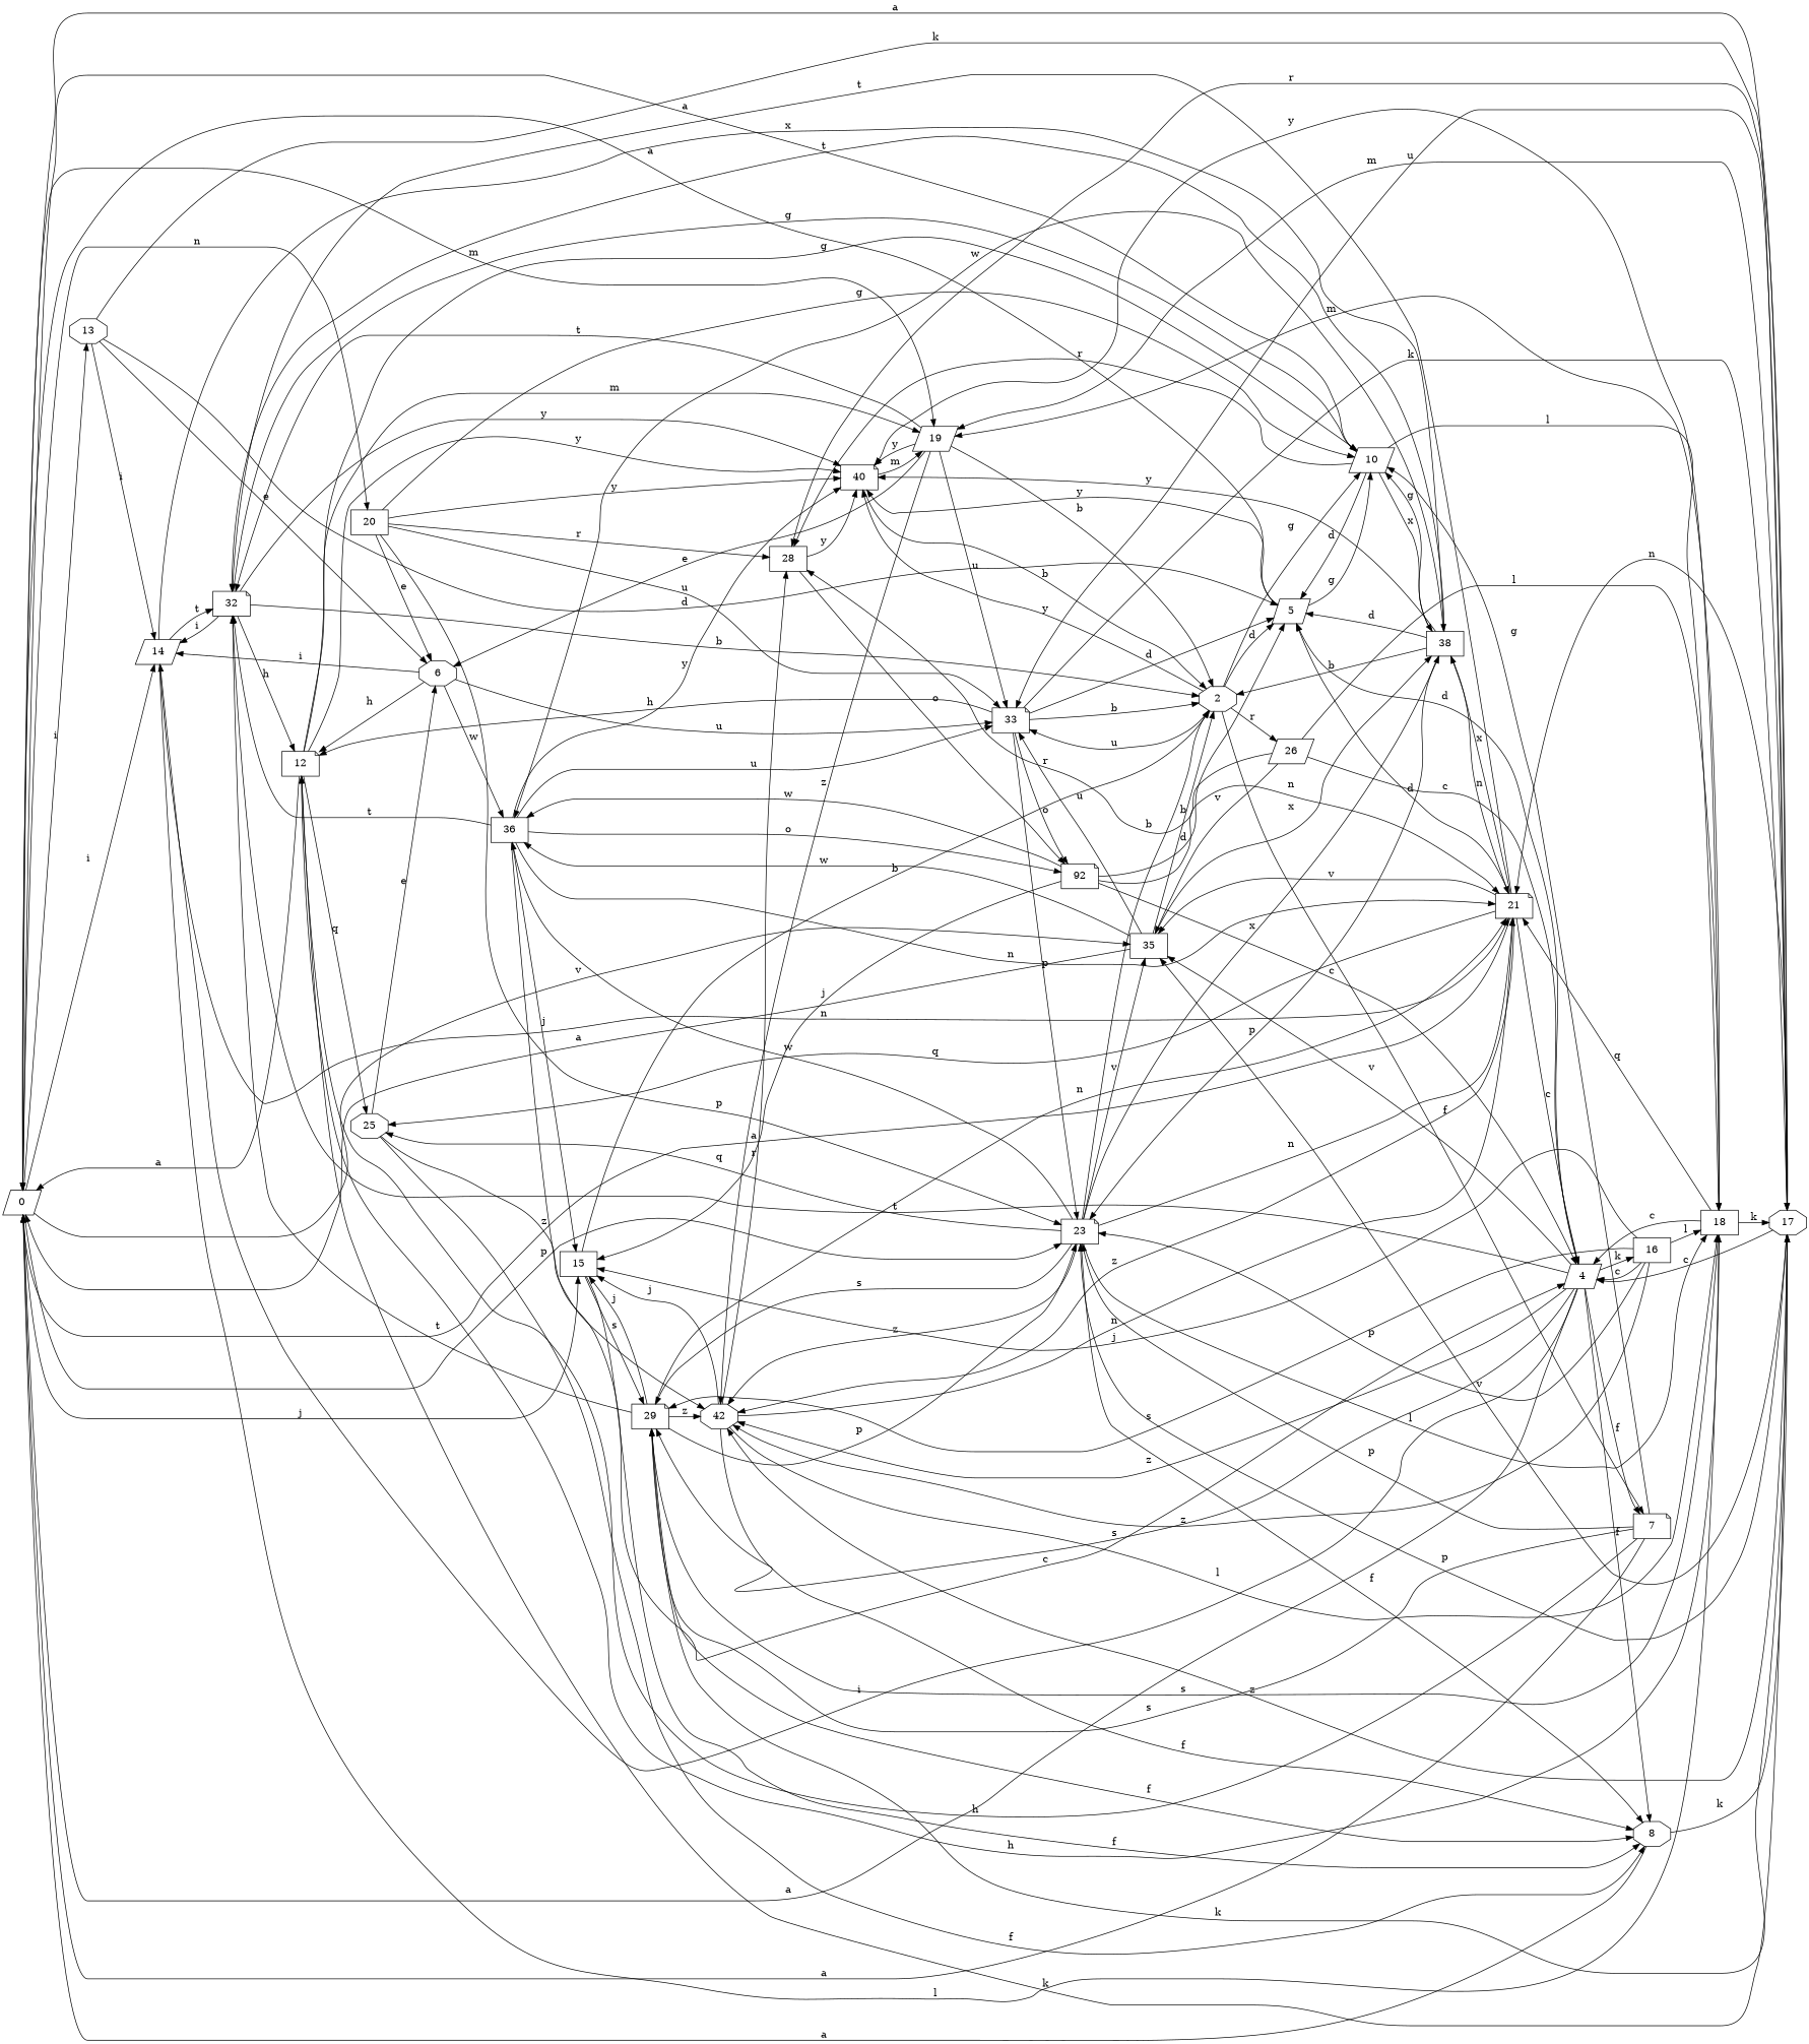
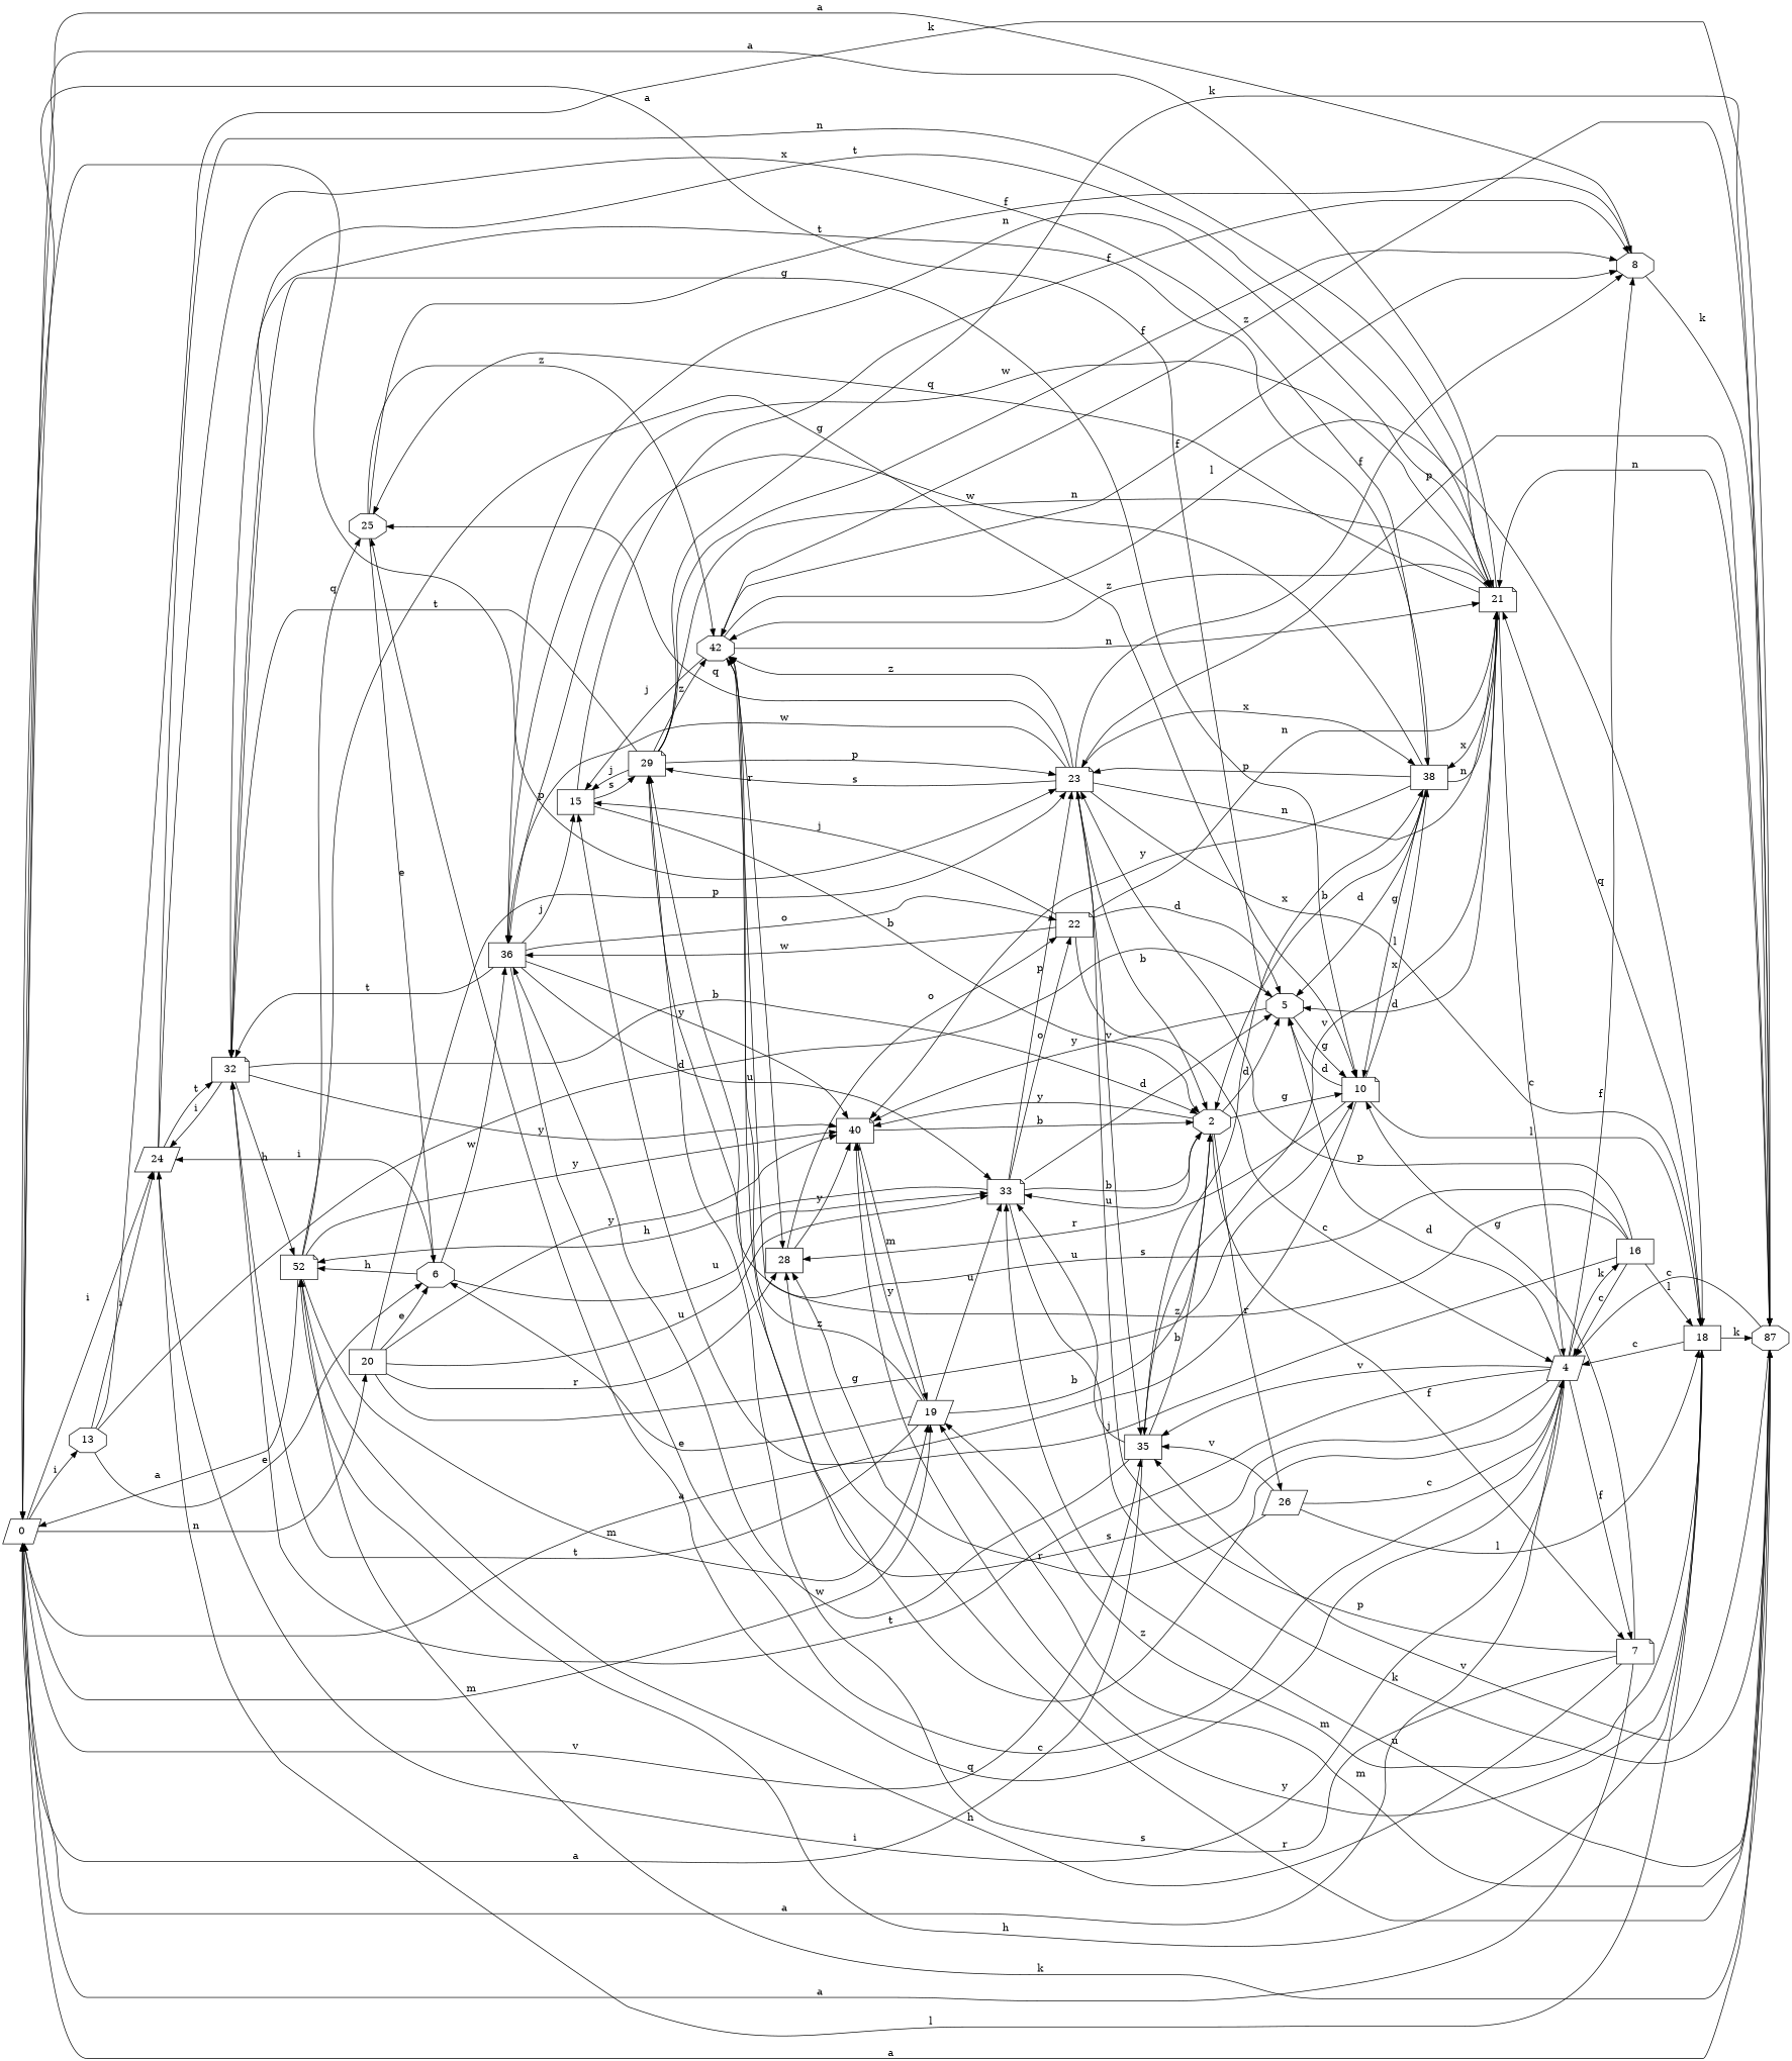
  strict digraph {
    rankdir=LR
    node [shape=note]
    0 [shape=parallelogram]
    13 [shape=octagon]
-   14 [shape=parallelogram]
+   14 [shape=parallelogram label=24]
    15 [shape=box]
    19 [shape=parallelogram]
    20 [shape=box]
    n7 [label=23]
    35 [shape=box]
-   5 [shape=parallelogram]
+   5 [shape=octagon]
    6 [shape=octagon]
-   17 [shape=octagon]
+   17 [shape=octagon label=87]
    32
    18 [shape=box]
    38 [shape=box]
    21
    29
    2 [shape=octagon]
    8 [shape=octagon]
    33
    40
    42 [shape=octagon]
-   10 [shape=parallelogram]
+   10
    28 [shape=box]
    25 [shape=octagon]
    36 [shape=box]
    7
    26 [shape=parallelogram]
-   12
+   12 [label=52]
    4 [shape=parallelogram]
-   22 [label=92]
+   22
    16 [shape=box]
    0 -> 13 [label=i]
    0 -> 14 [label=i]
-   0 -> 15 [label=j]
    0 -> 19 [label=m]
    0 -> 20 [label=n]
    0 -> n7 [label=p]
    0 -> 35 [label=v]
    13 -> 14 [label=i]
    13 -> 5 [label=d]
    13 -> 6 [label=e]
    13 -> 17 [label=k]
    14 -> 32 [label=t]
    14 -> 18 [label=l]
    14 -> 38 [label=x]
    14 -> 21 [label=n]
    15 -> 29 [label=s]
    15 -> 2 [label=b]
    15 -> 8 [label=f]
    19 -> 6 [label=e]
    19 -> 32 [label=t]
    19 -> 2 [label=b]
    19 -> 33 [label=u]
    19 -> 40 [label=y]
    19 -> 42 [label=z]
    20 -> n7 [label=p]
    20 -> 6 [label=e]
    20 -> 33 [label=u]
    20 -> 40 [label=y]
    20 -> 10 [label=g]
    20 -> 28 [label=r]
    n7 -> 35 [label=v]
    n7 -> 18 [label=l]
    n7 -> 38 [label=x]
    n7 -> 21 [label=n]
    n7 -> 29 [label=s]
    n7 -> 2 [label=b]
    n7 -> 8 [label=f]
    n7 -> 42 [label=z]
    n7 -> 25 [label=q]
    n7 -> 36 [label=w]
    35 -> 0 [label=a]
    35 -> 38 [label=x]
    35 -> 2 [label=b]
    35 -> 33 [label=u]
    35 -> 36 [label=w]
    5 -> 0 [label=a]
    5 -> 40 [label=y]
    5 -> 10 [label=g]
    6 -> 14 [label=i]
    6 -> 33 [label=u]
    6 -> 36 [label=w]
    6 -> 12 [label=h]
    17 -> 0 [label=a]
    17 -> 19 [label=m]
    17 -> n7 [label=p]
    17 -> 35 [label=v]
    17 -> 21 [label=n]
    17 -> 33 [label=u]
    17 -> 42 [label=z]
    17 -> 28 [label=r]
    17 -> 4 [label=c]
    32 -> 14 [label=i]
    32 -> 2 [label=b]
    32 -> 40 [label=y]
    32 -> 10 [label=g]
    32 -> 12 [label=h]
    18 -> 19 [label=m]
    18 -> 17 [label=k]
    18 -> 21 [label=q]
-   18 -> 29 [label=s]
    18 -> 40 [label=y]
    18 -> 12 [label=h]
    18 -> 4 [label=c]
    38 -> n7 [label=p]
    38 -> 5 [label=d]
    38 -> 32 [label=t]
    38 -> 21 [label=n]
    38 -> 2 [label=b]
    38 -> 40 [label=y]
    38 -> 10 [label=g]
    38 -> 36 [label=w]
    21 -> 0 [label=a]
    21 -> 35 [label=v]
    21 -> 5 [label=d]
    21 -> 32 [label=t]
    21 -> 38 [label=x]
    21 -> 42 [label=z]
    21 -> 25 [label=q]
+   21 -> 36 [label=w]
    21 -> 4 [label=c]
    29 -> 15 [label=j]
    29 -> n7 [label=p]
    29 -> 17 [label=k]
    29 -> 32 [label=t]
    29 -> 21 [label=n]
    29 -> 8 [label=f]
    29 -> 42 [label=z]
    2 -> 5 [label=d]
    2 -> 33 [label=u]
    2 -> 40 [label=y]
    2 -> 10 [label=g]
    2 -> 7 [label=f]
    2 -> 26 [label=r]
    8 -> 0 [label=a]
    8 -> 17 [label=k]
    33 -> n7 [label=p]
    33 -> 5 [label=d]
    33 -> 17 [label=k]
    33 -> 2 [label=b]
    33 -> 12 [label=h]
    33 -> 22 [label=o]
    40 -> 19 [label=m]
    40 -> 2 [label=b]
    42 -> 15 [label=j]
    42 -> 18 [label=l]
    42 -> 21 [label=n]
    42 -> 8 [label=f]
    42 -> 28 [label=r]
    10 -> 0 [label=a]
    10 -> 5 [label=d]
    10 -> 18 [label=l]
    10 -> 38 [label=x]
    10 -> 28 [label=r]
    28 -> 40 [label=y]
    28 -> 22 [label=o]
    25 -> 6 [label=e]
    25 -> 8 [label=f]
    25 -> 42 [label=z]
    36 -> 15 [label=j]
    36 -> 32 [label=t]
    36 -> 21 [label=n]
    36 -> 33 [label=u]
    36 -> 40 [label=y]
    36 -> 4 [label=c]
    36 -> 22 [label=o]
    7 -> 0 [label=a]
    7 -> n7 [label=p]
    7 -> 29 [label=s]
    7 -> 10 [label=g]
    7 -> 12 [label=h]
    26 -> 35 [label=v]
    26 -> 18 [label=l]
    26 -> 28 [label=r]
    26 -> 4 [label=c]
    12 -> 0 [label=a]
    12 -> 19 [label=m]
    12 -> 17 [label=k]
    12 -> 40 [label=y]
    12 -> 10 [label=g]
    12 -> 25 [label=q]
    4 -> 0 [label=a]
    4 -> 14 [label=i]
    4 -> 35 [label=v]
    4 -> 5 [label=d]
    4 -> 32 [label=t]
    4 -> 29 [label=s]
    4 -> 8 [label=f]
    4 -> 42 [label=z]
+   4 -> 25 [label=q]
    4 -> 7 [label=f]
    4 -> 16 [label=k]
    22 -> 15 [label=j]
    22 -> 5 [label=d]
    22 -> 21 [label=n]
    22 -> 36 [label=w]
    22 -> 4 [label=c]
    16 -> 15 [label=j]
    16 -> n7 [label=p]
    16 -> 18 [label=l]
    16 -> 29 [label=s]
    16 -> 42 [label=z]
    16 -> 4 [label=c]
  }
